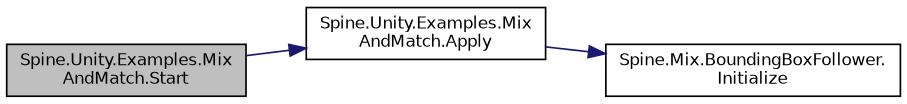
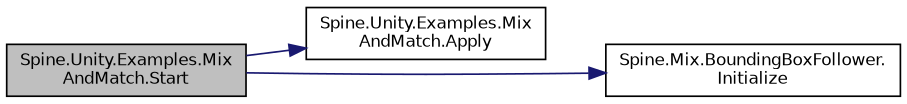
  digraph {
    rankdir=LR
    node [color=black fillcolor=white fontname=Helvetica fontsize=10 shape=record style=filled]
    edge [color=midnightblue fontname=Helvetica fontsize=10 labelfontname=Helvetica labelfontsize=10 style=solid]
    n1 [fillcolor=grey75 fontcolor=black height=0.2 label="Spine.Unity.Examples.Mix\lAndMatch.Start" width=0.4]
    n2 [height=0.2 label="Spine.Unity.Examples.Mix\lAndMatch.Apply" width=0.4]
    n3 [height=0.2 label="Spine.Mix.BoundingBoxFollower.\lInitialize" width=0.4]
    n1 -> n2
-   n2 -> n3
+   n1 -> n3
  }
